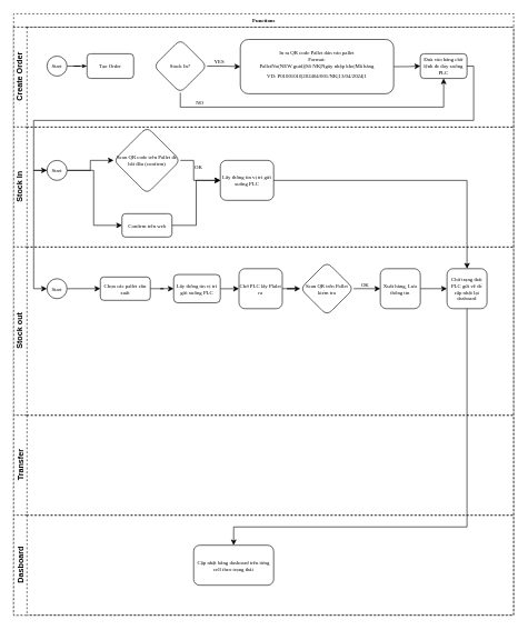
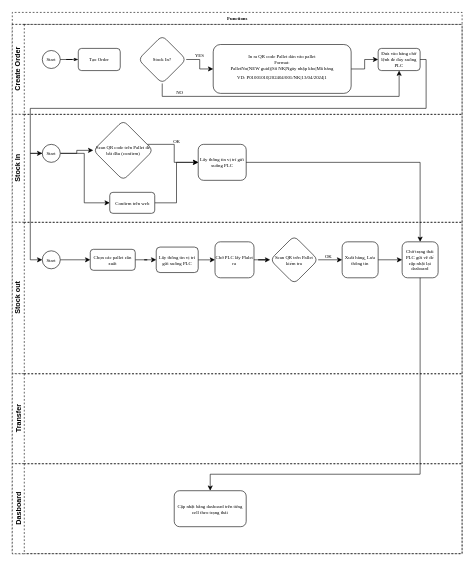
  <mxCell id="0" />
  <mxCell id="1" parent="0" />
  <mxCell id="2" value="Functions" style="swimlane;html=1;childLayout=stackLayout;horizontal=1;startSize=20;horizontalStack=0;rounded=0;shadow=0;labelBackgroundColor=none;strokeWidth=1;fontFamily=Verdana;fontSize=8;align=center;dashed=1;" parent="1" vertex="1"><mxGeometry x="20" y="20" width="750" height="902.5" as="geometry"><mxRectangle x="180" y="70" width="60" height="20" as="alternateBounds" /></mxGeometry></mxCell>
  <mxCell id="3" value="Create Order" style="swimlane;html=1;startSize=20;horizontal=0;dashed=1;" parent="2" vertex="1"><mxGeometry y="20" width="750" height="150" as="geometry" /></mxCell>
  <mxCell id="4" value="Start" style="ellipse;whiteSpace=wrap;html=1;rounded=0;shadow=0;labelBackgroundColor=none;strokeWidth=1;fontFamily=Verdana;fontSize=8;align=center;" parent="3" vertex="1"><mxGeometry x="50" y="43.5" width="30" height="30" as="geometry" /></mxCell>
  <mxCell id="5" value="Tạo Order" style="rounded=1;whiteSpace=wrap;html=1;shadow=0;labelBackgroundColor=none;strokeWidth=1;fontFamily=Verdana;fontSize=8;align=center;" parent="3" vertex="1"><mxGeometry x="110" y="40.0" width="70" height="37" as="geometry" /></mxCell>
  <mxCell id="6" style="edgeStyle=orthogonalEdgeStyle;rounded=0;html=1;labelBackgroundColor=none;startArrow=none;startFill=0;startSize=5;endArrow=classicThin;endFill=1;endSize=5;jettySize=auto;orthogonalLoop=1;strokeWidth=1;fontFamily=Verdana;fontSize=8" parent="3" source="4" target="5" edge="1"><mxGeometry relative="1" as="geometry" /></mxCell>
  <mxCell id="7" value="" style="edgeStyle=orthogonalEdgeStyle;rounded=0;orthogonalLoop=1;jettySize=auto;html=1;" edge="1" parent="3" source="8" target="9"><mxGeometry relative="1" as="geometry" /></mxCell>
- <mxCell id="8" value="In ra QR code Pallet dán vào pallet&lt;br&gt;Format:&lt;br&gt;PalletNo(NEW guid)|Số NK|Ngày nhập kho|Mã hàng&lt;br&gt;&lt;table style=&quot;border-collapse:&lt;br/&gt; collapse;width:171pt&quot; width=&quot;228&quot; cellspacing=&quot;0&quot; cellpadding=&quot;0&quot; border=&quot;0&quot;&gt;&lt;tbody&gt;&lt;tr style=&quot;height:15.0pt&quot; height=&quot;20&quot;&gt;  &lt;td style=&quot;height:15.0pt;width:171pt&quot; width=&quot;228&quot; class=&quot;xl63&quot; height=&quot;20&quot;&gt;VD: P01001010|202404/001/NK|13/04/2024|1&lt;/td&gt;&lt;/tr&gt;&lt;/tbody&gt;&lt;/table&gt;" style="rounded=1;whiteSpace=wrap;html=1;shadow=0;labelBackgroundColor=none;strokeWidth=1;fontFamily=Verdana;fontSize=8;align=center;" vertex="1" parent="3"><mxGeometry x="340" y="18.5" width="230" height="81.5" as="geometry" /></mxCell>
+ <mxCell id="8" value="In ra QR code Pallet dán vào pallet&lt;br&gt;Format:&lt;br&gt;PalletNo(NEW guid)|Số NK|Ngày nhập kho|Mã hàng&lt;br&gt;&lt;table style=&quot;border-collapse:&lt;br/&gt; collapse;width:171pt&quot; width=&quot;228&quot; cellspacing=&quot;0&quot; cellpadding=&quot;0&quot; border=&quot;0&quot;&gt;&lt;tbody&gt;&lt;tr style=&quot;height:15.0pt&quot; height=&quot;20&quot;&gt;  &lt;td style=&quot;height:15.0pt;width:171pt&quot; width=&quot;228&quot; class=&quot;xl63&quot; height=&quot;20&quot;&gt;VD: P01001010|202404/001/NK|13/04/2024|1&lt;/td&gt;&lt;/tr&gt;&lt;/tbody&gt;&lt;/table&gt;" style="rounded=1;whiteSpace=wrap;html=1;shadow=0;labelBackgroundColor=none;strokeWidth=1;fontFamily=Verdana;fontSize=8;align=center;" vertex="1" parent="3"><mxGeometry x="335" y="33.5" width="230" height="81.5" as="geometry" /></mxCell>
  <mxCell id="9" value="Đưa vào hàng chờ lệnh để đẩy xuống PLC" style="rounded=1;whiteSpace=wrap;html=1;shadow=0;labelBackgroundColor=none;strokeWidth=1;fontFamily=Verdana;fontSize=8;align=center;" vertex="1" parent="3"><mxGeometry x="610" y="40.0" width="70" height="37" as="geometry" /></mxCell>
  <mxCell id="10" style="edgeStyle=orthogonalEdgeStyle;rounded=0;orthogonalLoop=1;jettySize=auto;html=1;entryX=0;entryY=0.5;entryDx=0;entryDy=0;fontFamily=Verdana;fontSize=8;fontColor=default;labelBackgroundColor=none;" edge="1" parent="3" source="14" target="8"><mxGeometry relative="1" as="geometry" /></mxCell>
  <mxCell id="11" value="YES" style="edgeLabel;html=1;align=center;verticalAlign=middle;resizable=0;points=[];rounded=1;shadow=0;strokeColor=default;strokeWidth=1;fontFamily=Verdana;fontSize=8;fontColor=default;labelBackgroundColor=none;fillColor=default;" vertex="1" connectable="0" parent="10"><mxGeometry x="-0.319" y="1" relative="1" as="geometry"><mxPoint y="-6" as="offset" /></mxGeometry></mxCell>
  <mxCell id="12" style="edgeStyle=orthogonalEdgeStyle;rounded=0;orthogonalLoop=1;jettySize=auto;html=1;entryX=0.5;entryY=1;entryDx=0;entryDy=0;fontFamily=Verdana;fontSize=8;fontColor=default;labelBackgroundColor=none;" edge="1" parent="3" source="14" target="9"><mxGeometry relative="1" as="geometry"><Array as="points"><mxPoint x="250" y="120" /><mxPoint x="645" y="120" /></Array></mxGeometry></mxCell>
  <mxCell id="13" value="NO" style="edgeLabel;html=1;align=center;verticalAlign=middle;resizable=0;points=[];rounded=1;shadow=0;strokeColor=default;strokeWidth=1;fontFamily=Verdana;fontSize=8;fontColor=default;labelBackgroundColor=none;fillColor=default;" vertex="1" connectable="0" parent="12"><mxGeometry x="-0.784" y="1" relative="1" as="geometry"><mxPoint y="-6" as="offset" /></mxGeometry></mxCell>
  <mxCell id="14" value="Stock In?" style="rhombus;whiteSpace=wrap;html=1;fontSize=8;fontFamily=Verdana;rounded=1;shadow=0;labelBackgroundColor=none;strokeWidth=1;" vertex="1" parent="3"><mxGeometry x="210" y="18.5" width="80" height="80" as="geometry" /></mxCell>
  <mxCell id="15" value="Stock In" style="swimlane;html=1;startSize=20;horizontal=0;dashed=1;" parent="2" vertex="1"><mxGeometry y="170" width="750" height="180" as="geometry" /></mxCell>
  <mxCell id="16" value="" style="edgeStyle=orthogonalEdgeStyle;rounded=0;orthogonalLoop=1;jettySize=auto;html=1;entryX=0;entryY=0.5;entryDx=0;entryDy=0;" edge="1" parent="15" source="18" target="21"><mxGeometry relative="1" as="geometry"><mxPoint x="150" y="65" as="targetPoint" /></mxGeometry></mxCell>
  <mxCell id="17" style="edgeStyle=orthogonalEdgeStyle;rounded=0;orthogonalLoop=1;jettySize=auto;html=1;entryX=0;entryY=0.5;entryDx=0;entryDy=0;fontFamily=Verdana;fontSize=8;fontColor=default;labelBackgroundColor=none;" edge="1" parent="15" source="18" target="24"><mxGeometry relative="1" as="geometry"><Array as="points"><mxPoint x="120" y="65" /><mxPoint x="120" y="147" /></Array></mxGeometry></mxCell>
  <mxCell id="18" value="Start" style="ellipse;whiteSpace=wrap;html=1;rounded=0;shadow=0;labelBackgroundColor=none;strokeWidth=1;fontFamily=Verdana;fontSize=8;align=center;" vertex="1" parent="15"><mxGeometry x="50" y="50" width="30" height="30" as="geometry" /></mxCell>
  <mxCell id="19" value="" style="edgeStyle=orthogonalEdgeStyle;rounded=0;orthogonalLoop=1;jettySize=auto;html=1;fontFamily=Verdana;fontSize=8;fontColor=default;labelBackgroundColor=none;" edge="1" parent="15" source="21" target="22"><mxGeometry relative="1" as="geometry"><Array as="points"><mxPoint x="270" y="50" /><mxPoint x="270" y="80" /></Array></mxGeometry></mxCell>
  <mxCell id="20" value="OK" style="edgeLabel;html=1;align=center;verticalAlign=middle;resizable=0;points=[];rounded=1;shadow=0;strokeColor=default;strokeWidth=1;fontFamily=Verdana;fontSize=8;fontColor=default;labelBackgroundColor=none;fillColor=default;" vertex="1" connectable="0" parent="19"><mxGeometry x="-0.257" y="1" relative="1" as="geometry"><mxPoint x="5" y="-4" as="offset" /></mxGeometry></mxCell>
- <mxCell id="21" value="Scan QR code trên Pallet để bắt đầu (confirm)" style="rhombus;whiteSpace=wrap;html=1;fontSize=8;fontFamily=Verdana;rounded=1;shadow=0;labelBackgroundColor=none;strokeWidth=1;" vertex="1" parent="15"><mxGeometry x="150" width="100" height="100" as="geometry" /></mxCell>
+ <mxCell id="21" value="Scan QR code trên Pallet để bắt đầu (confirm)" style="rhombus;whiteSpace=wrap;html=1;fontSize=8;fontFamily=Verdana;rounded=1;shadow=0;labelBackgroundColor=none;strokeWidth=1;" vertex="1" parent="15"><mxGeometry x="135" y="10" width="100" height="100" as="geometry" /></mxCell>
  <mxCell id="22" value="Lấy thông tin vị trí gửi xuống PLC" style="whiteSpace=wrap;html=1;fontSize=8;fontFamily=Verdana;rounded=1;shadow=0;labelBackgroundColor=none;strokeWidth=1;" vertex="1" parent="15"><mxGeometry x="310" y="50" width="80" height="60" as="geometry" /></mxCell>
  <mxCell id="23" style="edgeStyle=orthogonalEdgeStyle;rounded=0;orthogonalLoop=1;jettySize=auto;html=1;entryX=0;entryY=0.5;entryDx=0;entryDy=0;fontFamily=Verdana;fontSize=8;fontColor=default;labelBackgroundColor=none;" edge="1" parent="15" source="24" target="22"><mxGeometry relative="1" as="geometry" /></mxCell>
  <mxCell id="24" value="Confirm trên web" style="whiteSpace=wrap;html=1;fontSize=8;fontFamily=Verdana;rounded=1;shadow=0;labelBackgroundColor=none;strokeWidth=1;strokeColor=default;align=center;verticalAlign=middle;fontColor=default;fillColor=default;" vertex="1" parent="15"><mxGeometry x="162.5" y="130" width="75" height="35" as="geometry" /></mxCell>
  <mxCell id="25" value="Stock out" style="swimlane;html=1;startSize=20;horizontal=0;dashed=1;" parent="2" vertex="1"><mxGeometry y="350" width="750" height="252.5" as="geometry" /></mxCell>
  <mxCell id="26" style="edgeStyle=orthogonalEdgeStyle;rounded=0;orthogonalLoop=1;jettySize=auto;html=1;entryX=0;entryY=0.5;entryDx=0;entryDy=0;fontFamily=Verdana;fontSize=8;fontColor=default;labelBackgroundColor=none;" edge="1" parent="25" source="27" target="31"><mxGeometry relative="1" as="geometry" /></mxCell>
  <mxCell id="27" value="Start" style="ellipse;whiteSpace=wrap;html=1;rounded=0;shadow=0;labelBackgroundColor=none;strokeWidth=1;fontFamily=Verdana;fontSize=8;align=center;" vertex="1" parent="25"><mxGeometry x="50" y="47.5" width="30" height="30" as="geometry" /></mxCell>
  <mxCell id="28" value="" style="edgeStyle=orthogonalEdgeStyle;rounded=0;orthogonalLoop=1;jettySize=auto;html=1;fontFamily=Verdana;fontSize=8;fontColor=default;labelBackgroundColor=none;" edge="1" parent="25" source="29" target="33"><mxGeometry relative="1" as="geometry" /></mxCell>
  <mxCell id="29" value="Lấy thông tin vị trí gửi xuống PLC" style="whiteSpace=wrap;html=1;fontSize=8;fontFamily=Verdana;rounded=1;shadow=0;labelBackgroundColor=none;strokeWidth=1;" vertex="1" parent="25"><mxGeometry x="240" y="41.25" width="70" height="42.5" as="geometry" /></mxCell>
  <mxCell id="30" style="edgeStyle=orthogonalEdgeStyle;rounded=0;orthogonalLoop=1;jettySize=auto;html=1;entryX=0;entryY=0.5;entryDx=0;entryDy=0;fontFamily=Verdana;fontSize=8;fontColor=default;labelBackgroundColor=none;" edge="1" parent="25" source="31" target="29"><mxGeometry relative="1" as="geometry" /></mxCell>
  <mxCell id="31" value="Chọn các pallet cần xuất" style="whiteSpace=wrap;html=1;fontSize=8;fontFamily=Verdana;rounded=1;shadow=0;labelBackgroundColor=none;strokeWidth=1;strokeColor=default;align=center;verticalAlign=middle;fontColor=default;fillColor=default;" vertex="1" parent="25"><mxGeometry x="130" y="45" width="75" height="35" as="geometry" /></mxCell>
  <mxCell id="32" value="" style="edgeStyle=orthogonalEdgeStyle;rounded=0;orthogonalLoop=1;jettySize=auto;html=1;fontFamily=Verdana;fontSize=8;fontColor=default;labelBackgroundColor=none;" edge="1" parent="25" source="33" target="36"><mxGeometry relative="1" as="geometry" /></mxCell>
  <mxCell id="33" value="Chờ PLC lấy Plalet ra" style="whiteSpace=wrap;html=1;fontSize=8;fontFamily=Verdana;rounded=1;shadow=0;labelBackgroundColor=none;strokeWidth=1;" vertex="1" parent="25"><mxGeometry x="338" y="32.5" width="65" height="60" as="geometry" /></mxCell>
  <mxCell id="34" value="" style="edgeStyle=orthogonalEdgeStyle;rounded=0;orthogonalLoop=1;jettySize=auto;html=1;fontFamily=Verdana;fontSize=8;fontColor=default;labelBackgroundColor=none;" edge="1" parent="25" source="36" target="38"><mxGeometry relative="1" as="geometry" /></mxCell>
  <mxCell id="35" value="OK" style="edgeLabel;html=1;align=center;verticalAlign=middle;resizable=0;points=[];rounded=1;shadow=0;strokeColor=default;strokeWidth=1;fontFamily=Verdana;fontSize=8;fontColor=default;labelBackgroundColor=none;fillColor=default;" vertex="1" connectable="0" parent="34"><mxGeometry x="-0.189" relative="1" as="geometry"><mxPoint y="-6" as="offset" /></mxGeometry></mxCell>
  <mxCell id="36" value="Scan QR trên Pallet kiểm tra" style="rhombus;whiteSpace=wrap;html=1;fontSize=8;fontFamily=Verdana;rounded=1;shadow=0;labelBackgroundColor=none;strokeWidth=1;" vertex="1" parent="25"><mxGeometry x="430" y="22.5" width="80" height="80" as="geometry" /></mxCell>
  <mxCell id="37" value="" style="edgeStyle=orthogonalEdgeStyle;rounded=0;orthogonalLoop=1;jettySize=auto;html=1;fontFamily=Verdana;fontSize=8;fontColor=default;labelBackgroundColor=none;" edge="1" parent="25" source="38" target="39"><mxGeometry relative="1" as="geometry" /></mxCell>
  <mxCell id="38" value="Xuất hàng, Lưu thông tin" style="whiteSpace=wrap;html=1;fontSize=8;fontFamily=Verdana;rounded=1;shadow=0;labelBackgroundColor=none;strokeWidth=1;" vertex="1" parent="25"><mxGeometry x="550" y="32.5" width="60" height="60" as="geometry" /></mxCell>
  <mxCell id="39" value="Chờ trạng thái PLC gửi về để cập nhật lại dasboard" style="whiteSpace=wrap;html=1;fontSize=8;fontFamily=Verdana;rounded=1;shadow=0;labelBackgroundColor=none;strokeWidth=1;" vertex="1" parent="25"><mxGeometry x="650" y="32.5" width="60" height="60" as="geometry" /></mxCell>
  <mxCell id="40" value="Transfer" style="swimlane;html=1;startSize=20;horizontal=0;dashed=1;" vertex="1" parent="2"><mxGeometry y="602.5" width="750" height="150" as="geometry" /></mxCell>
  <mxCell id="41" value="Dasboard" style="swimlane;html=1;startSize=20;horizontal=0;dashed=1;" vertex="1" parent="2"><mxGeometry y="752.5" width="750" height="150" as="geometry" /></mxCell>
  <mxCell id="42" value="Cập nhật bằng dasboard trên từng cell theo trạng thái" style="rounded=1;whiteSpace=wrap;html=1;shadow=0;strokeColor=default;strokeWidth=1;align=center;verticalAlign=middle;fontFamily=Verdana;fontSize=8;fontColor=default;labelBackgroundColor=none;fillColor=default;" vertex="1" parent="41"><mxGeometry x="270" y="45" width="120" height="60" as="geometry" /></mxCell>
  <mxCell id="43" value="" style="edgeStyle=orthogonalEdgeStyle;rounded=0;orthogonalLoop=1;jettySize=auto;html=1;fontFamily=Verdana;fontSize=8;fontColor=default;labelBackgroundColor=none;entryX=0.5;entryY=0;entryDx=0;entryDy=0;" edge="1" parent="2" source="22" target="39"><mxGeometry relative="1" as="geometry"><mxPoint x="690" y="270" as="targetPoint" /></mxGeometry></mxCell>
  <mxCell id="44" style="edgeStyle=orthogonalEdgeStyle;rounded=0;orthogonalLoop=1;jettySize=auto;html=1;entryX=0;entryY=0.5;entryDx=0;entryDy=0;fontFamily=Verdana;fontSize=8;fontColor=default;labelBackgroundColor=none;exitX=1;exitY=0.5;exitDx=0;exitDy=0;" edge="1" parent="2" source="9" target="18"><mxGeometry relative="1" as="geometry"><Array as="points"><mxPoint x="690" y="79" /><mxPoint x="690" y="160" /><mxPoint x="30" y="160" /><mxPoint x="30" y="235" /></Array></mxGeometry></mxCell>
  <mxCell id="45" style="edgeStyle=orthogonalEdgeStyle;rounded=0;orthogonalLoop=1;jettySize=auto;html=1;exitX=0;exitY=0.5;exitDx=0;exitDy=0;entryX=0;entryY=0.5;entryDx=0;entryDy=0;fontFamily=Verdana;fontSize=8;fontColor=default;labelBackgroundColor=none;" edge="1" parent="2" source="18" target="27"><mxGeometry relative="1" as="geometry" /></mxCell>
  <mxCell id="46" style="edgeStyle=orthogonalEdgeStyle;rounded=0;orthogonalLoop=1;jettySize=auto;html=1;entryX=0.5;entryY=0;entryDx=0;entryDy=0;fontFamily=Verdana;fontSize=8;fontColor=default;labelBackgroundColor=none;" edge="1" parent="2" source="39" target="42"><mxGeometry relative="1" as="geometry"><Array as="points"><mxPoint x="680" y="770" /><mxPoint x="330" y="770" /></Array></mxGeometry></mxCell>
